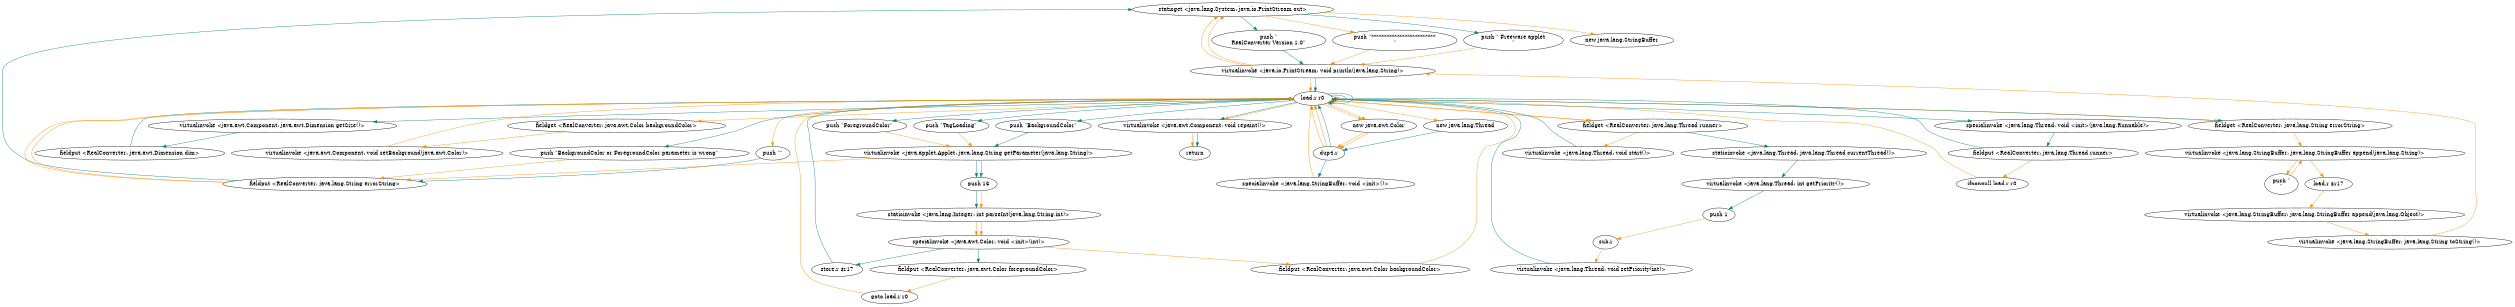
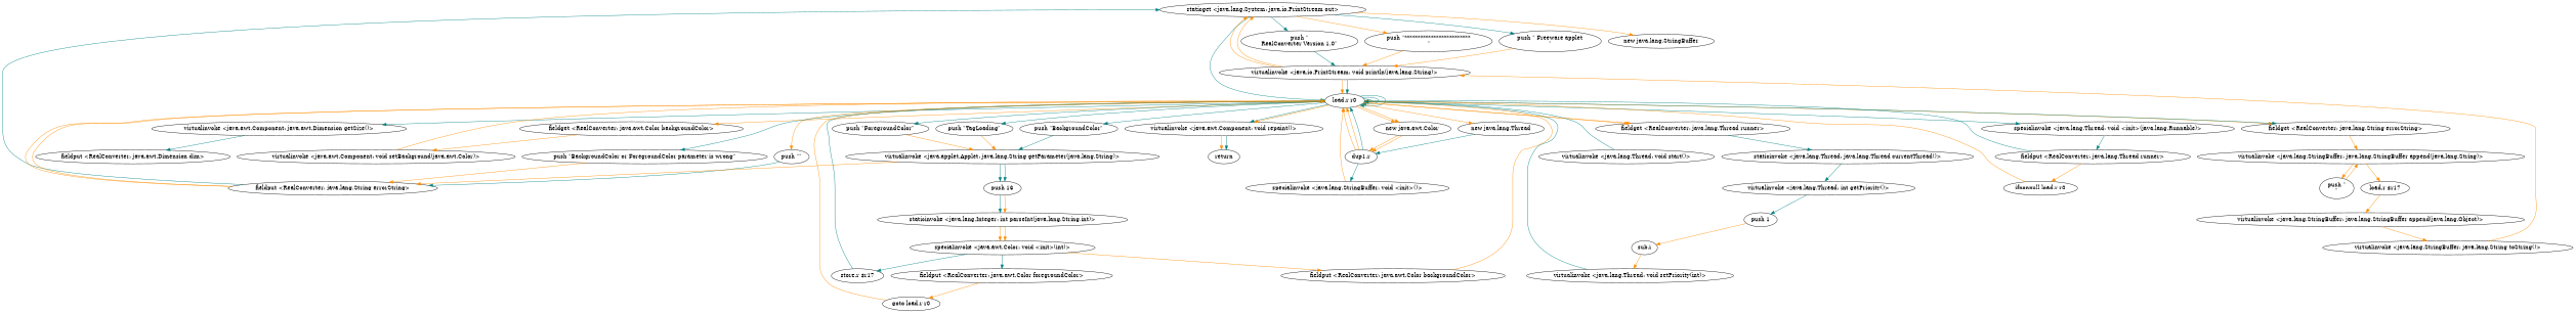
  digraph {
    edge [color=darkorange]
    "staticget <java.lang.System: java.io.PrintStream out>"
    "push \"\nRealConverter Version 1.0\""
    "push \"*************************\n\""
    "push \" Freeware applet\n\""
    "new java.lang.StringBuffer"
    "virtualinvoke <java.io.PrintStream: void println(java.lang.String)>"
    "load.r r0"
    "virtualinvoke <java.awt.Component: java.awt.Dimension getSize()>"
    "new java.awt.Color"
    "push \"BackgroundColor\""
    "fieldget <RealConverter: java.awt.Color backgroundColor>"
    "push \"ForegroundColor\""
    "push \"TagLoading\""
    "fieldget <RealConverter: java.lang.String errorString>"
    "push \"\""
    "new java.lang.Thread"
    "specialinvoke <java.lang.Thread: void <init>(java.lang.Runnable)>"
    "fieldget <RealConverter: java.lang.Thread runner>"
    "virtualinvoke <java.awt.Component: void repaint()>"
    "push \"BackgroundColor or ForegroundColor parameter is wrong\""
    "fieldput <RealConverter: java.awt.Dimension dim>"
-   "dup1.r" [label="dup4.r"]
+   "dup1.r"
    "virtualinvoke <java.applet.Applet: java.lang.String getParameter(java.lang.String)>"
    "virtualinvoke <java.awt.Component: void setBackground(java.awt.Color)>"
    "virtualinvoke <java.lang.StringBuffer: java.lang.StringBuffer append(java.lang.String)>"
    "fieldput <RealConverter: java.lang.String errorString>"
    "fieldput <RealConverter: java.lang.Thread runner>"
    "staticinvoke <java.lang.Thread: java.lang.Thread currentThread()>"
    "virtualinvoke <java.lang.Thread: void start()>"
    return
    "specialinvoke <java.lang.StringBuffer: void <init>()>"
    "push 16"
    "staticinvoke <java.lang.Integer: int parseInt(java.lang.String,int)>"
    "specialinvoke <java.awt.Color: void <init>(int)>"
    "fieldput <RealConverter: java.awt.Color backgroundColor>"
    "fieldput <RealConverter: java.awt.Color foregroundColor>"
    "store.r $r17"
    "goto load.r r0"
    "ifnonnull load.r r0"
    "push \"\n\""
    "load.r $r17"
    "virtualinvoke <java.lang.Thread: int getPriority()>"
    "push 1"
    "sub.i"
    "virtualinvoke <java.lang.Thread: void setPriority(int)>"
    "virtualinvoke <java.lang.StringBuffer: java.lang.StringBuffer append(java.lang.Object)>"
    "virtualinvoke <java.lang.StringBuffer: java.lang.String toString()>"
    "staticget <java.lang.System: java.io.PrintStream out>" -> "push \"\nRealConverter Version 1.0\"" [color=teal]
    "staticget <java.lang.System: java.io.PrintStream out>" -> "push \"*************************\n\""
    "staticget <java.lang.System: java.io.PrintStream out>" -> "push \" Freeware applet\n\"" [color=teal]
    "staticget <java.lang.System: java.io.PrintStream out>" -> "new java.lang.StringBuffer"
    "push \"\nRealConverter Version 1.0\"" -> "virtualinvoke <java.io.PrintStream: void println(java.lang.String)>" [color=teal]
    "push \"*************************\n\"" -> "virtualinvoke <java.io.PrintStream: void println(java.lang.String)>"
    "push \" Freeware applet\n\"" -> "virtualinvoke <java.io.PrintStream: void println(java.lang.String)>"
    "virtualinvoke <java.io.PrintStream: void println(java.lang.String)>" -> "staticget <java.lang.System: java.io.PrintStream out>"
    "virtualinvoke <java.io.PrintStream: void println(java.lang.String)>" -> "staticget <java.lang.System: java.io.PrintStream out>"
    "virtualinvoke <java.io.PrintStream: void println(java.lang.String)>" -> "load.r r0"
    "virtualinvoke <java.io.PrintStream: void println(java.lang.String)>" -> "load.r r0" [color=teal]
    "load.r r0" -> "load.r r0" [color=teal]
    "load.r r0" -> "load.r r0" [color=teal]
    "load.r r0" -> "load.r r0" [color=teal]
    "load.r r0" -> "virtualinvoke <java.awt.Component: java.awt.Dimension getSize()>" [color=teal]
    "load.r r0" -> "new java.awt.Color"
    "load.r r0" -> "new java.awt.Color"
    "load.r r0" -> "push \"BackgroundColor\"" [color=teal]
    "load.r r0" -> "fieldget <RealConverter: java.awt.Color backgroundColor>"
    "load.r r0" -> "push \"ForegroundColor\"" [color=teal]
    "load.r r0" -> "push \"TagLoading\"" [color=teal]
    "load.r r0" -> "fieldget <RealConverter: java.lang.String errorString>"
    "load.r r0" -> "fieldget <RealConverter: java.lang.String errorString>" [color=teal]
    "load.r r0" -> "push \"\""
    "load.r r0" -> "new java.lang.Thread"
    "load.r r0" -> "specialinvoke <java.lang.Thread: void <init>(java.lang.Runnable)>" [color=teal]
    "load.r r0" -> "fieldget <RealConverter: java.lang.Thread runner>"
    "load.r r0" -> "fieldget <RealConverter: java.lang.Thread runner>"
    "load.r r0" -> "virtualinvoke <java.awt.Component: void repaint()>" [color=teal]
    "load.r r0" -> "virtualinvoke <java.awt.Component: void repaint()>"
    "load.r r0" -> "push \"BackgroundColor or ForegroundColor parameter is wrong\"" [color=teal]
    "virtualinvoke <java.awt.Component: java.awt.Dimension getSize()>" -> "fieldput <RealConverter: java.awt.Dimension dim>" [color=teal]
    "new java.awt.Color" -> "dup1.r"
    "new java.awt.Color" -> "dup1.r"
    "push \"BackgroundColor\"" -> "virtualinvoke <java.applet.Applet: java.lang.String getParameter(java.lang.String)>" [color=teal]
    "fieldget <RealConverter: java.awt.Color backgroundColor>" -> "virtualinvoke <java.awt.Component: void setBackground(java.awt.Color)>"
    "push \"ForegroundColor\"" -> "virtualinvoke <java.applet.Applet: java.lang.String getParameter(java.lang.String)>"
    "push \"TagLoading\"" -> "virtualinvoke <java.applet.Applet: java.lang.String getParameter(java.lang.String)>"
    "fieldget <RealConverter: java.lang.String errorString>" -> "virtualinvoke <java.lang.StringBuffer: java.lang.StringBuffer append(java.lang.String)>"
    "push \"\"" -> "fieldput <RealConverter: java.lang.String errorString>" [color=teal]
    "new java.lang.Thread" -> "dup1.r" [color=teal]
    "specialinvoke <java.lang.Thread: void <init>(java.lang.Runnable)>" -> "fieldput <RealConverter: java.lang.Thread runner>" [color=teal]
    "fieldget <RealConverter: java.lang.Thread runner>" -> "staticinvoke <java.lang.Thread: java.lang.Thread currentThread()>" [color=teal]
-   "fieldget <RealConverter: java.lang.Thread runner>" -> "virtualinvoke <java.lang.Thread: void start()>"
    "virtualinvoke <java.awt.Component: void repaint()>" -> return
    "virtualinvoke <java.awt.Component: void repaint()>" -> return [color=teal]
    "push \"BackgroundColor or ForegroundColor parameter is wrong\"" -> "fieldput <RealConverter: java.lang.String errorString>"
-   "fieldput <RealConverter: java.awt.Dimension dim>" -> "load.r r0" [color=teal]
+   "staticget <java.lang.System: java.io.PrintStream out>" -> "load.r r0" [color=teal]
    "dup1.r" -> "load.r r0"
    "dup1.r" -> "load.r r0"
    "dup1.r" -> "load.r r0" [color=teal]
    "dup1.r" -> "specialinvoke <java.lang.StringBuffer: void <init>()>" [color=teal]
    "virtualinvoke <java.applet.Applet: java.lang.String getParameter(java.lang.String)>" -> "fieldput <RealConverter: java.lang.String errorString>"
    "virtualinvoke <java.applet.Applet: java.lang.String getParameter(java.lang.String)>" -> "push 16" [color=teal]
    "virtualinvoke <java.applet.Applet: java.lang.String getParameter(java.lang.String)>" -> "push 16" [color=teal]
    "virtualinvoke <java.awt.Component: void setBackground(java.awt.Color)>" -> "load.r r0"
    "virtualinvoke <java.lang.StringBuffer: java.lang.StringBuffer append(java.lang.String)>" -> "push \"\n\""
    "virtualinvoke <java.lang.StringBuffer: java.lang.StringBuffer append(java.lang.String)>" -> "load.r $r17"
    "fieldput <RealConverter: java.lang.String errorString>" -> "staticget <java.lang.System: java.io.PrintStream out>" [color=teal]
    "fieldput <RealConverter: java.lang.String errorString>" -> "load.r r0"
    "fieldput <RealConverter: java.lang.String errorString>" -> "load.r r0"
    "fieldput <RealConverter: java.lang.Thread runner>" -> "load.r r0" [color=teal]
    "fieldput <RealConverter: java.lang.Thread runner>" -> "ifnonnull load.r r0"
    "staticinvoke <java.lang.Thread: java.lang.Thread currentThread()>" -> "virtualinvoke <java.lang.Thread: int getPriority()>" [color=teal]
    "virtualinvoke <java.lang.Thread: void start()>" -> "load.r r0" [color=teal]
    "specialinvoke <java.lang.StringBuffer: void <init>()>" -> "load.r r0"
    "push 16" -> "staticinvoke <java.lang.Integer: int parseInt(java.lang.String,int)>" [color=teal]
    "push 16" -> "staticinvoke <java.lang.Integer: int parseInt(java.lang.String,int)>"
    "staticinvoke <java.lang.Integer: int parseInt(java.lang.String,int)>" -> "specialinvoke <java.awt.Color: void <init>(int)>"
    "staticinvoke <java.lang.Integer: int parseInt(java.lang.String,int)>" -> "specialinvoke <java.awt.Color: void <init>(int)>"
    "specialinvoke <java.awt.Color: void <init>(int)>" -> "fieldput <RealConverter: java.awt.Color backgroundColor>"
    "specialinvoke <java.awt.Color: void <init>(int)>" -> "fieldput <RealConverter: java.awt.Color foregroundColor>" [color=teal]
    "specialinvoke <java.awt.Color: void <init>(int)>" -> "store.r $r17" [color=teal]
    "fieldput <RealConverter: java.awt.Color backgroundColor>" -> "load.r r0"
    "fieldput <RealConverter: java.awt.Color foregroundColor>" -> "goto load.r r0"
    "store.r $r17" -> "load.r r0" [color=teal]
    "goto load.r r0" -> "load.r r0"
    "ifnonnull load.r r0" -> "load.r r0"
    "push \"\n\"" -> "virtualinvoke <java.lang.StringBuffer: java.lang.StringBuffer append(java.lang.String)>"
    "load.r $r17" -> "virtualinvoke <java.lang.StringBuffer: java.lang.StringBuffer append(java.lang.Object)>"
    "virtualinvoke <java.lang.Thread: int getPriority()>" -> "push 1" [color=teal]
    "push 1" -> "sub.i"
    "sub.i" -> "virtualinvoke <java.lang.Thread: void setPriority(int)>"
    "virtualinvoke <java.lang.Thread: void setPriority(int)>" -> "load.r r0" [color=teal]
    "virtualinvoke <java.lang.StringBuffer: java.lang.StringBuffer append(java.lang.Object)>" -> "virtualinvoke <java.lang.StringBuffer: java.lang.String toString()>"
    "virtualinvoke <java.lang.StringBuffer: java.lang.String toString()>" -> "virtualinvoke <java.io.PrintStream: void println(java.lang.String)>"
  }
